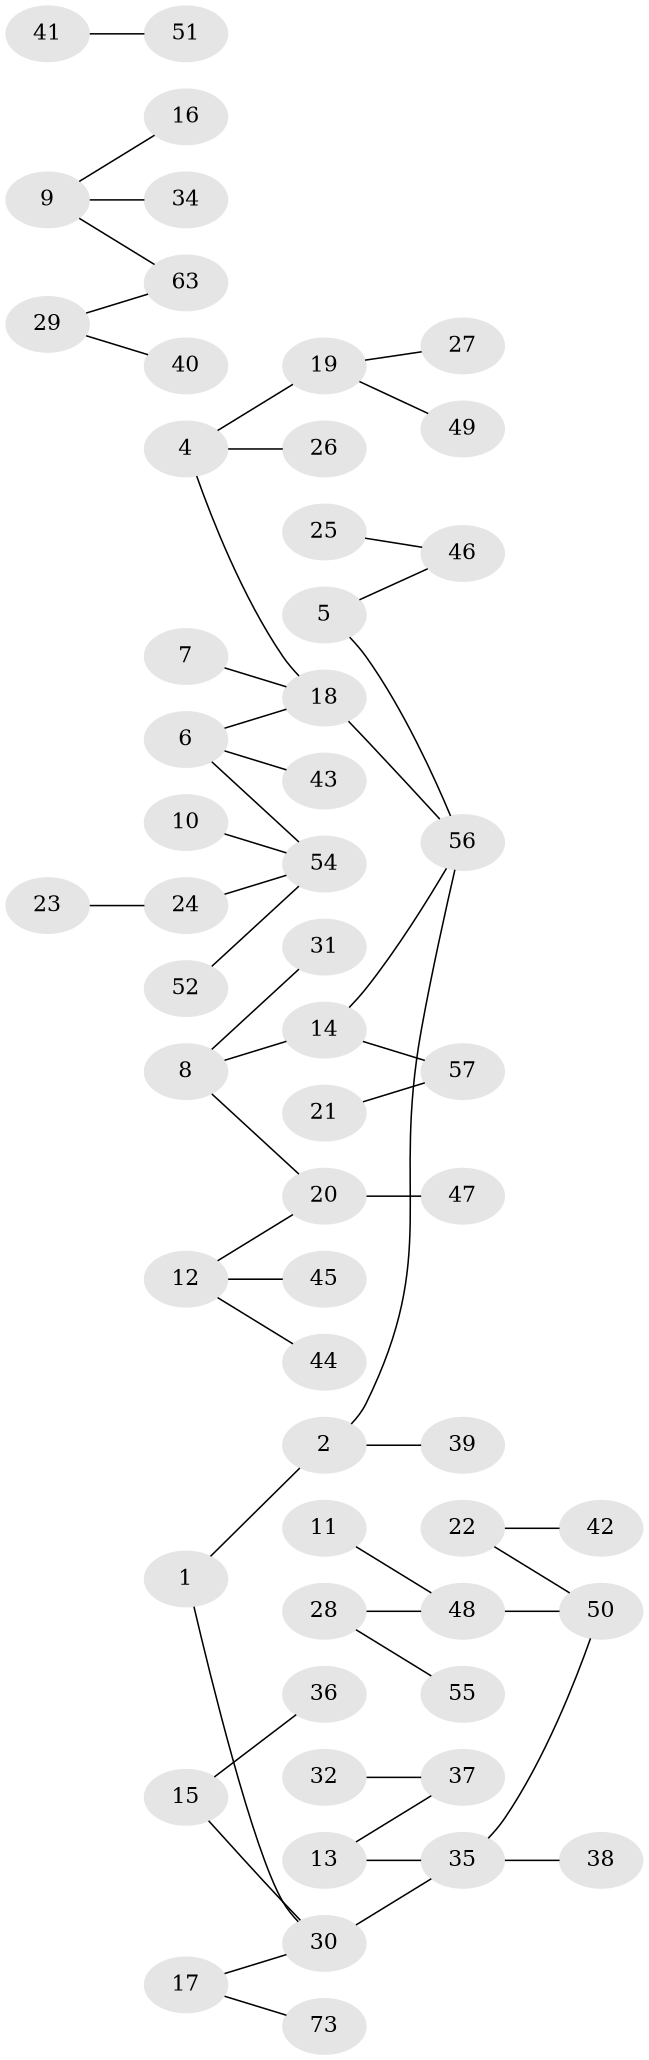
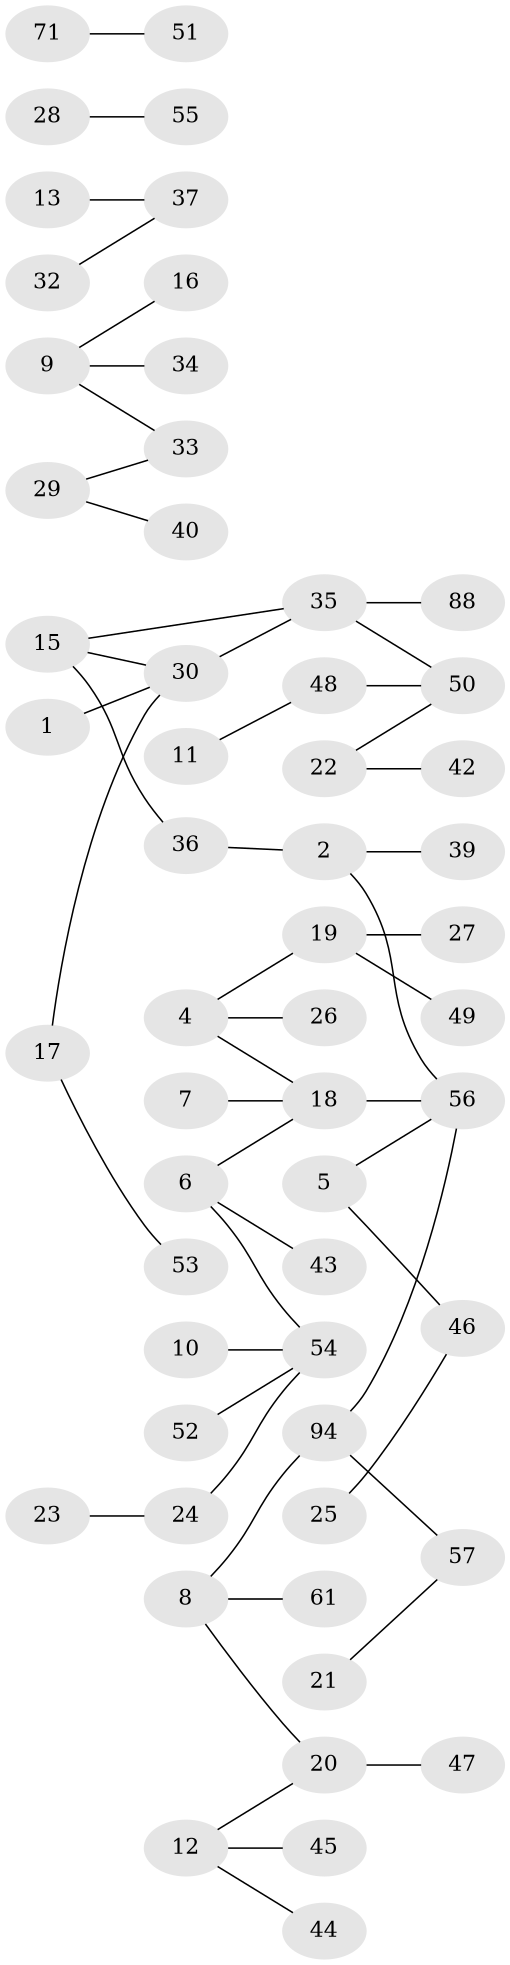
  graph {
    rankdir=LR
    node [color=gray90 style=filled]
    edge [weight=1.0]
    1
    2
    30
    39
    56
    35
    4
    18
    19
    26
    27
    49
    5
    46
    6
    43
    54
    7
    8
-   14
+   14 [label=94]
    20
-   31
+   31 [label=61]
    57
    47
    9
    16
-   33 [label=63]
+   33
    34
    10
    11
    48
    50
    12
    44
    45
    13
    37
-   38
+   38 [label=88]
    15
    36
    17
-   53 [label=73]
+   53
    21
    22
    42
    23
    24
    25
    28
    55
    29
    40
    32
-   41
+   41 [label=71]
    51
    52
-   1 -- 2
+   36 -- 2
    1 -- 30
    2 -- 39
    2 -- 56
    30 -- 35
    35 -- 50
    35 -- 38
    4 -- 18
    4 -- 19
    4 -- 26
    18 -- 56
    19 -- 27
    19 -- 49
    5 -- 56
    5 -- 46
    6 -- 18
    6 -- 43
    6 -- 54
    7 -- 18
    8 -- 14
    8 -- 20
    8 -- 31
    14 -- 56
    14 -- 57
    20 -- 47
    9 -- 16
    9 -- 33
    9 -- 34
    10 -- 54
    11 -- 48
    48 -- 50
    12 -- 20
    12 -- 44
    12 -- 45
-   13 -- 35
+   15 -- 35
    13 -- 37
    15 -- 30
    15 -- 36
    17 -- 30
    17 -- 53
    21 -- 57
    22 -- 50
    22 -- 42
    23 -- 24
    24 -- 54
    25 -- 46
-   28 -- 48
    28 -- 55
    29 -- 33
    29 -- 40
    32 -- 37
    41 -- 51
    52 -- 54
  }
